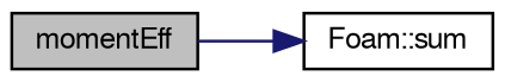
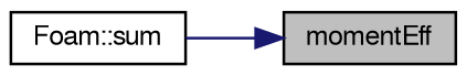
  digraph {
    rankdir=LR
    node [color=black fontname=FreeSans fontsize=10 shape=record]
    n1 [fillcolor=grey75 fontcolor=black height=0.2 label=momentEff style=filled width=0.4]
    n2 [height=0.2 label="Foam::sum" width=0.4]
-   n1 -> n2 [color=midnightblue fontname=FreeSans fontsize=10 labelfontname=FreeSans labelfontsize=10 style=solid]
+   n2 -> n1 [color=midnightblue fontname=FreeSans fontsize=10 labelfontname=FreeSans labelfontsize=10 style=solid]
  }
